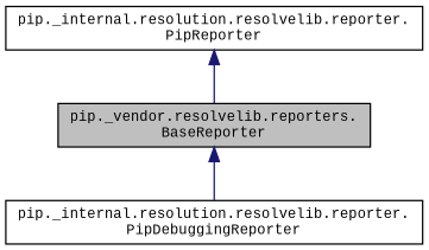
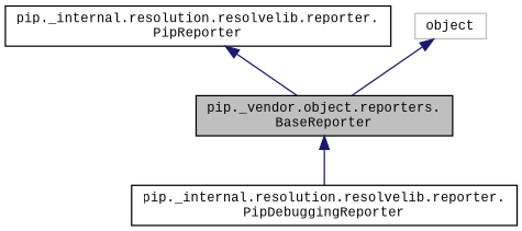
  digraph {
    fontname="Liberation Mono"
    rankdir=TB
    node [color=black fillcolor=white fontname="Liberation Mono" fontsize=10 shape=record style=filled]
    edge [color=midnightblue dir=back fontname="Liberation Mono" fontsize=10 labelfontname=Helvetica labelfontsize=10 style=solid]
-   n1 [fillcolor=grey75 fontcolor=black height=0.2 label="pip._vendor.resolvelib.reporters.\lBaseReporter" width=0.4]
+   n1 [fillcolor=grey75 fontcolor=black height=0.2 label="pip._vendor.object.reporters.\lBaseReporter" width=0.4]
    n2 [height=0.2 label="pip._internal.resolution.resolvelib.reporter.\lPipDebuggingReporter" width=0.4]
    n3 [height=0.2 label="pip._internal.resolution.resolvelib.reporter.\lPipReporter" width=0.4]
+   n4 [color=grey75 height=0.2 label=object width=0.4]
    n1 -> n2
    n3 -> n1
+   n4 -> n1
  }
